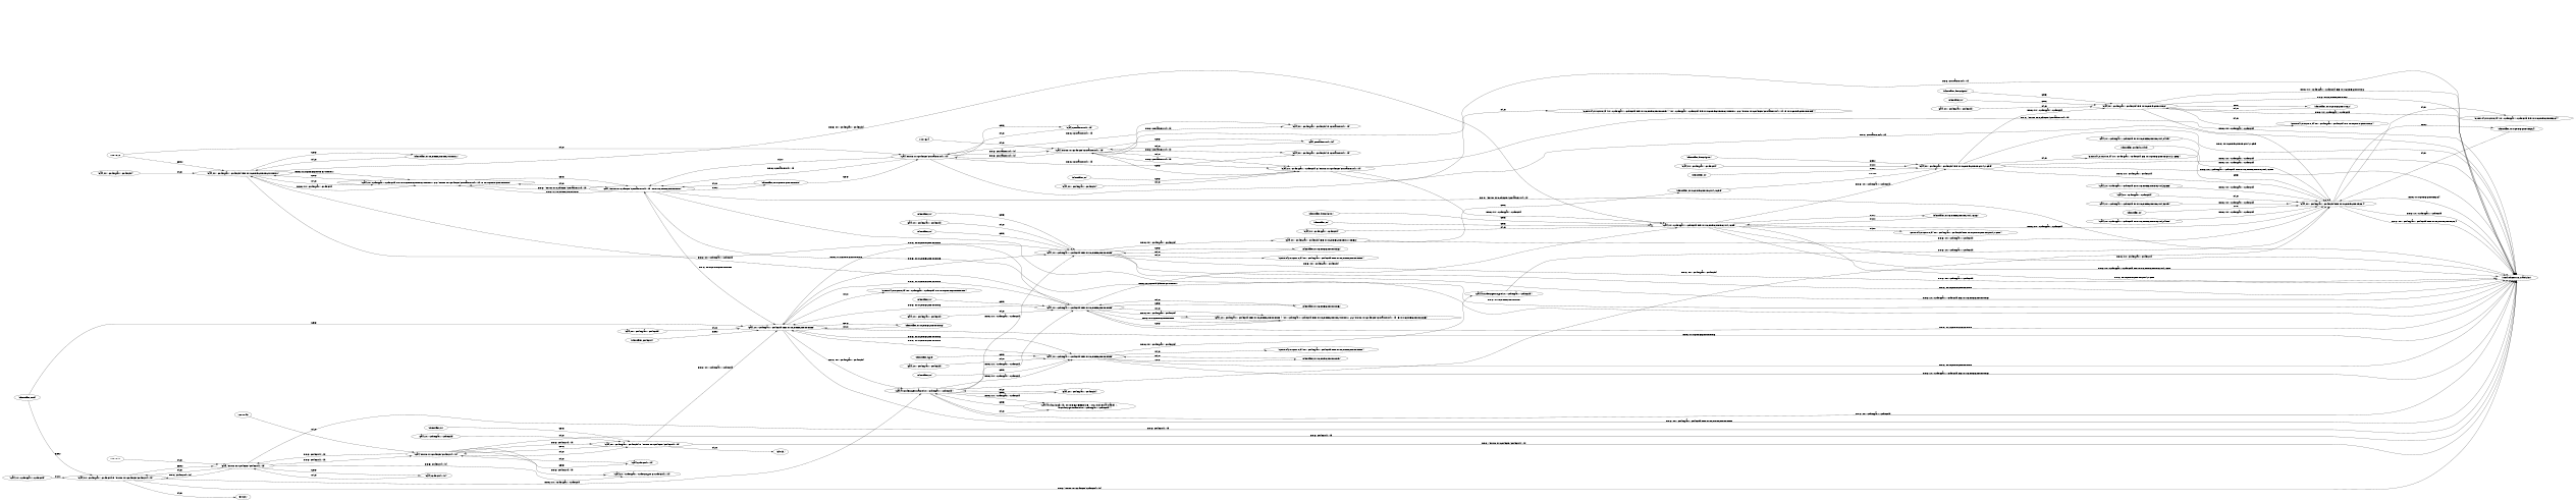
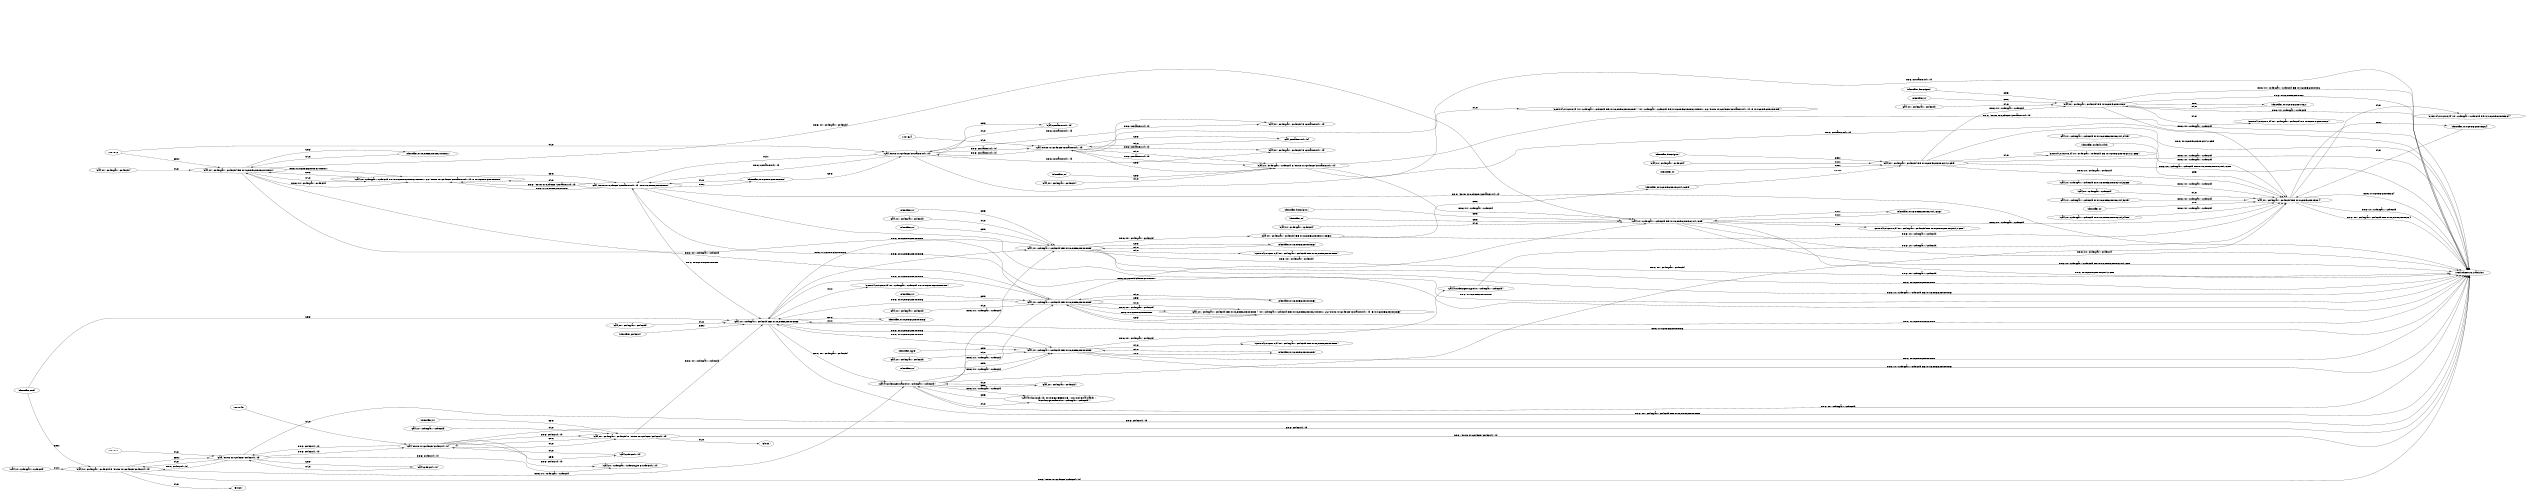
  digraph {
    rankdir=LR
    n1 [label="(Call,st->codecpar->codec_id == AV_CODEC_ID_PCM_S16BE)"]
    n2 [label="(Call,st->codecpar->codec_id == AV_CODEC_ID_MP2)"]
    n3 [label="(Call,st->codecpar->codec_id == AV_CODEC_ID_H264)"]
    n4 [label="(MethodReturn,static int)"]
    n5 [label="(ControlStructure,if (st->codecpar->codec_id == AV_CODEC_ID_PCM_S16BE))"]
    n6 [label="(ControlStructure,if (st->codecpar->codec_id == AV_CODEC_ID_MP2))"]
    n7 [label="(Identifier,AV_CODEC_ID_MP2)"]
    n8 [label="(Identifier,AV_CODEC_ID_H264)"]
    n9 [label="(ControlStructure,if (st->codecpar->codec_id == AV_CODEC_ID_H264))"]
    n10 [label="(Identifier,AV_CODEC_ID_PCM_S16BE)"]
    n11 [label="(Call,st->codecpar->codec_id == AV_CODEC_ID_PCM_S16LE)"]
    n12 [label="(ControlStructure,if (st->codecpar->codec_id == AV_CODEC_ID_PCM_S16LE))"]
    n13 [label="(Identifier,AV_CODEC_ID_PCM_S16LE)"]
    n14 [label="(Call,st->codecpar->codec_id == AV_CODEC_ID_PCM_ALAW)"]
    n15 [label="(Identifier,AV_CODEC_ID_PCM_ALAW)"]
    n16 [label="(Call,st->codecpar->codec_id == AV_CODEC_ID_PCM_ALAW && (enum AVCodecID)container_ul->id != AV_CODEC_ID_NONE)"]
    n17 [label="(Call,(enum AVCodecID)container_ul->id != AV_CODEC_ID_NONE)"]
    n18 [label="(Call,st->codecpar->codec_id == AV_CODEC_ID_NONE)"]
    n19 [label="(Call,st->codecpar->codec_id == AV_CODEC_ID_NONE)"]
    n20 [label="(Identifier,AV_CODEC_ID_NONE)"]
    n21 [label="(Call,st->codecpar->codec_id == AV_CODEC_ID_NONE || (st->codecpar->codec_id == AV_CODEC_ID_PCM_ALAW && (enum AVCodecID)container_ul->id != AV_CODEC_ID_NONE))"]
    n22 [label="(Call,avcodec_get_name(st->codecpar->codec_id))"]
    n23 [label="(Call,st->codecpar->codec_id == AV_CODEC_ID_NONE)"]
    n24 [label="(Call,st->codecpar->codec_id == AV_CODEC_ID_NONE)"]
    n25 [label="(ControlStructure,if (st->codecpar->codec_id == AV_CODEC_ID_NONE))"]
    n26 [label="(Identifier,AV_CODEC_ID_NONE)"]
    n27 [label="(Identifier,AV_CODEC_ID_NONE)"]
    n28 [label="(Call,st->codecpar->codec_id)"]
    n29 [label="(Call,av_log(mxf->fc, AV_LOG_VERBOSE, \"%s: Universal Label: \",\n               avcodec_get_name(st->codecpar->codec_id)))"]
    n30 [label="(ControlStructure,if (st->codecpar->codec_id == AV_CODEC_ID_NONE))"]
    n31 [label="(Call,st->codecpar->codec_id == AV_CODEC_ID_RAWVIDEO)"]
    n32 [label="(Identifier,AV_CODEC_ID_NONE)"]
    n33 [label="(ControlStructure,if (st->codecpar->codec_id == AV_CODEC_ID_NONE))"]
    n34 [label="(Call,avcodec_get_type(st->codecpar->codec_id))"]
    n35 [label="(Identifier,AV_CODEC_ID_NONE)"]
    n36 [label="(Call,st->codecpar->codec_id = (enum AVCodecID)codec_ul->id)"]
    n37 [label="(Call,(enum AVCodecID)codec_ul->id)"]
    n38 [label="(Block,)"]
    n39 [label="(Call,(enum AVCodecID)codec_ul->id)"]
    n40 [label="(Call,codec_ul->id)"]
    n41 [label="(Call,st->codecpar->codec_type = codec_ul->id)"]
    n42 [label="(Call,st->codecpar->codec_id = (enum AVCodecID)codec_ul->id)"]
    n43 [label="(Call,codec_ul->id)"]
    n44 [label="(Block,)"]
    n45 [label="(Call,(enum AVCodecID)container_ul->id)"]
    n46 [label="(Call,(enum AVCodecID)container_ul->id)"]
    n47 [label="(Call,st->codecpar->codec_id = container_ul->id)"]
    n48 [label="(Call,container_ul->id)"]
    n49 [label="(Call,st->codecpar->codec_id = container_ul->id)"]
    n50 [label="(Call,st->codecpar->codec_id = (enum AVCodecID)container_ul->id)"]
    n51 [label="(Call,container_ul->id)"]
    n52 [label="(ControlStructure,if (st->codecpar->codec_id == AV_CODEC_ID_NONE || (st->codecpar->codec_id == AV_CODEC_ID_PCM_ALAW && (enum AVCodecID)container_ul->id != AV_CODEC_ID_NONE)))"]
    n53 [label="(Call,st->codecpar->codec_id = AV_CODEC_ID_PCM_S32BE)"]
    n54 [label="(Identifier,st)"]
    n55 [label="(Identifier,type)"]
    n56 [label="(Call,st->codecpar->codec_id)"]
    n57 [label="(Call,st->codecpar->codec_id)"]
    n58 [label="(Call,st->codecpar->codec_id)"]
    n59 [label="(Call,st->codecpar->codec_id)"]
    n60 [label="(Call,st->codecpar->codec_id)"]
    n61 [label="(Call,st->codecpar->codec_id)"]
    n62 [label="(Identifier,st)"]
    n63 [label="(Identifier,descriptor)"]
    n64 [label="(Identifier,descriptor)"]
    n65 [label="(Call,st->codecpar->codec_id = AV_CODEC_ID_PCM_S32LE)"]
    n66 [label="(Call,st->codecpar->codec_id)"]
    n67 [label="(Identifier,st)"]
    n68 [label="(Identifier,descriptor)"]
    n69 [label="(Identifier,st)"]
    n70 [label="(Call,st->codecpar->codec_id)"]
    n71 [label="(Identifier,st)"]
    n72 [label="(Identifier,codec_ul)"]
    n73 [label="(Identifier,st)"]
    n74 [label="(Identifier,st)"]
    n75 [label="(Identifier,st)"]
    n76 [label="(Call,st->codecpar->codec_id)"]
    n77 [label="(Identifier,st)"]
    n78 [label="(Identifier,st)"]
    n79 [label="(Identifier,mxf)"]
    n80 [label="(Call,st->codecpar->codec_id)"]
    n81 [label="(Call,st->codecpar->codec_id)"]
    n82 [label="(Call,st->codecpar->codec_id = AV_CODEC_ID_PCM_S24BE)"]
    n83 [label="(Call,st->codecpar->codec_id = AV_CODEC_ID_PCM_S24LE)"]
    n84 [label="(Call,st->codecpar->codec_id)"]
    n85 [label="(Identifier,coded_width)"]
    1001612
    1001049
    1001077
    1001624
    n1 -> n2 [label="DDG: st->codecpar->codec_id"]
    n1 -> n3 [label="DDG: st->codecpar->codec_id"]
    n1 -> n4 [label="DDG: AV_CODEC_ID_PCM_S16BE"]
    n1 -> n4 [label="DDG: st->codecpar->codec_id"]
    n1 -> n4 [label="DDG: st->codecpar->codec_id == AV_CODEC_ID_PCM_S16BE"]
    n1 -> n5 [label="AST: "]
    n2 -> n3 [label="DDG: st->codecpar->codec_id"]
    n2 -> n4 [label="DDG: st->codecpar->codec_id == AV_CODEC_ID_MP2"]
    n2 -> n4 [label="DDG: AV_CODEC_ID_MP2"]
    n2 -> n4 [label="DDG: st->codecpar->codec_id"]
    n2 -> n6 [label="AST: "]
    n2 -> n7 [label="CFG: "]
    n3 -> n4 [label="DDG: AV_CODEC_ID_H264"]
    n3 -> n4 [label="DDG: st->codecpar->codec_id"]
    n3 -> n4 [label="DDG: st->codecpar->codec_id == AV_CODEC_ID_H264"]
    n3 -> n8 [label="CFG: "]
    n3 -> n9 [label="AST: "]
    n7 -> n2 [label="AST: "]
    n8 -> n3 [label="AST: "]
    n10 -> n1 [label="NONE: "]
-   n11 -> n1 [label="DDG: st->codecpar->codec_id"]
    n11 -> n3 [label="DDG: st->codecpar->codec_id"]
    n11 -> n4 [label="DDG: st->codecpar->codec_id"]
    n11 -> n4 [label="DDG: st->codecpar->codec_id == AV_CODEC_ID_PCM_S16LE"]
    n11 -> n4 [label="DDG: AV_CODEC_ID_PCM_S16LE"]
    n11 -> n12 [label="AST: "]
    n11 -> n13 [label="CFG: "]
    n13 -> n11 [label="AST: "]
    n14 -> n4 [label="DDG: AV_CODEC_ID_PCM_ALAW"]
    n14 -> n11 [label="DDG: st->codecpar->codec_id"]
    n14 -> n15 [label="CFG: "]
    n14 -> n16 [label="AST: "]
    n14 -> n16 [label="DDG: st->codecpar->codec_id"]
    n14 -> n16 [label="DDG: AV_CODEC_ID_PCM_ALAW"]
    n15 -> n14 [label="AST: "]
    n16 -> n14 [label="CFG: "]
    n16 -> n17 [label="CFG: "]
    n17 -> n4 [label="DDG: (enum AVCodecID)container_ul->id"]
    n17 -> n4 [label="DDG: AV_CODEC_ID_NONE"]
    n17 -> n16 [label="AST: "]
    n17 -> n16 [label="DDG: (enum AVCodecID)container_ul->id"]
    n17 -> n16 [label="DDG: AV_CODEC_ID_NONE"]
    n17 -> n19 [label="DDG: AV_CODEC_ID_NONE"]
    n17 -> n27 [label="CFG: "]
    n18 -> n4 [label="DDG: AV_CODEC_ID_NONE"]
    n18 -> n11 [label="DDG: st->codecpar->codec_id"]
    n18 -> n14 [label="DDG: st->codecpar->codec_id"]
    n18 -> n17 [label="DDG: AV_CODEC_ID_NONE"]
    n18 -> n19 [label="DDG: AV_CODEC_ID_NONE"]
    n18 -> n20 [label="CFG: "]
    n18 -> n21 [label="AST: "]
    n18 -> n21 [label="DDG: st->codecpar->codec_id"]
    n18 -> n21 [label="DDG: AV_CODEC_ID_NONE"]
    n19 -> n4 [label="DDG: AV_CODEC_ID_NONE"]
    n19 -> n4 [label="DDG: st->codecpar->codec_id == AV_CODEC_ID_NONE"]
    n19 -> n18 [label="DDG: AV_CODEC_ID_NONE"]
    n19 -> n22 [label="DDG: st->codecpar->codec_id"]
    n19 -> n23 [label="DDG: AV_CODEC_ID_NONE"]
    n19 -> n24 [label="DDG: AV_CODEC_ID_NONE"]
    n19 -> n25 [label="AST: "]
    n19 -> n26 [label="CFG: "]
    n20 -> n18 [label="AST: "]
    n21 -> n18 [label="CFG: "]
    n22 -> n3 [label="DDG: st->codecpar->codec_id"]
    n22 -> n4 [label="DDG: st->codecpar->codec_id"]
    n22 -> n18 [label="DDG: st->codecpar->codec_id"]
    n22 -> n23 [label="DDG: st->codecpar->codec_id"]
    n22 -> n24 [label="DDG: st->codecpar->codec_id"]
    n22 -> n28 [label="CFG: "]
    n22 -> n29 [label="AST: "]
    n22 -> n29 [label="DDG: st->codecpar->codec_id"]
    n23 -> n4 [label="DDG: AV_CODEC_ID_NONE"]
    n23 -> n4 [label="DDG: st->codecpar->codec_id == AV_CODEC_ID_NONE"]
    n23 -> n4 [label="DDG: st->codecpar->codec_id"]
    n23 -> n19 [label="DDG: AV_CODEC_ID_NONE"]
    n23 -> n30 [label="AST: "]
    n23 -> n31 [label="DDG: st->codecpar->codec_id"]
    n23 -> n32 [label="CFG: "]
    n24 -> n4 [label="DDG: AV_CODEC_ID_NONE"]
    n24 -> n4 [label="DDG: st->codecpar->codec_id == AV_CODEC_ID_NONE"]
    n24 -> n19 [label="DDG: AV_CODEC_ID_NONE"]
    n24 -> n33 [label="AST: "]
    n24 -> n34 [label="DDG: st->codecpar->codec_id"]
    n24 -> n35 [label="CFG: "]
    n26 -> n19 [label="AST: "]
    n27 -> n17 [label="AST: "]
    n27 -> n45 [label="CFG: "]
    n28 -> n22 [label="AST: "]
    n29 -> n22 [label="CFG: "]
    n31 -> n3 [label="DDG: st->codecpar->codec_id"]
    n31 -> n10 [label="CFG: "]
    n32 -> n23 [label="AST: "]
    n34 -> n3 [label="DDG: st->codecpar->codec_id"]
    n35 -> n24 [label="AST: "]
    n36 -> n4 [label="DDG: (enum AVCodecID)codec_ul->id"]
    n36 -> n19 [label="DDG: st->codecpar->codec_id"]
    n36 -> n37 [label="CFG: "]
    n36 -> n38 [label="AST: "]
    n37 -> n4 [label="DDG: codec_ul->id"]
    n37 -> n36 [label="AST: "]
    n37 -> n36 [label="DDG: codec_ul->id"]
    n37 -> n39 [label="DDG: codec_ul->id"]
    n37 -> n40 [label="CFG: "]
    n37 -> n41 [label="DDG: codec_ul->id"]
    n39 -> n4 [label="DDG: codec_ul->id"]
    n39 -> n37 [label="DDG: codec_ul->id"]
    n39 -> n41 [label="DDG: codec_ul->id"]
    n39 -> n42 [label="AST: "]
    n39 -> n42 [label="DDG: codec_ul->id"]
    n39 -> n43 [label="CFG: "]
    n40 -> n37 [label="AST: "]
    n42 -> n4 [label="DDG: (enum AVCodecID)codec_ul->id"]
    n42 -> n22 [label="DDG: st->codecpar->codec_id"]
    n42 -> n39 [label="CFG: "]
    n42 -> n44 [label="AST: "]
    n43 -> n39 [label="AST: "]
    n45 -> n4 [label="DDG: container_ul->id"]
    n45 -> n17 [label="AST: "]
    n45 -> n17 [label="DDG: container_ul->id"]
    n45 -> n46 [label="DDG: container_ul->id"]
    n45 -> n47 [label="DDG: container_ul->id"]
    n45 -> n48 [label="CFG: "]
    n45 -> n49 [label="DDG: container_ul->id"]
    n46 -> n4 [label="DDG: container_ul->id"]
    n46 -> n45 [label="DDG: container_ul->id"]
    n46 -> n47 [label="DDG: container_ul->id"]
    n46 -> n49 [label="DDG: container_ul->id"]
    n46 -> n50 [label="AST: "]
    n46 -> n50 [label="DDG: container_ul->id"]
    n46 -> n51 [label="CFG: "]
    n48 -> n45 [label="AST: "]
    n50 -> n4 [label="DDG: (enum AVCodecID)container_ul->id"]
    n50 -> n11 [label="DDG: st->codecpar->codec_id"]
    n50 -> n46 [label="CFG: "]
    n50 -> n52 [label="AST: "]
    n51 -> n46 [label="AST: "]
    n53 -> n3 [label="DDG: st->codecpar->codec_id"]
    n54 -> n23 [label="CFG: "]
    n55 -> n24 [label="CFG: "]
    n56 -> n36 [label="AST: "]
    n57 -> n2 [label="AST: "]
    n58 -> n42 [label="AST: "]
    n59 -> n50 [label="AST: "]
    n60 -> n3 [label="AST: "]
    n61 -> n14 [label="AST: "]
    n62 -> n23 [label="CFG: "]
    n63 -> n11 [label="CFG: "]
    n64 -> n2 [label="CFG: "]
    n65 -> n3 [label="DDG: st->codecpar->codec_id"]
    n66 -> n24 [label="AST: "]
    n67 -> n18 [label="CFG: "]
    n68 -> n1 [label="CFG: "]
    n69 -> n50 [label="CFG: "]
    n70 -> n19 [label="AST: "]
    n71 -> n11 [label="CFG: "]
    n72 -> n19 [label="CFG: "]
    n73 -> n3 [label="CFG: "]
    n74 -> n24 [label="CFG: "]
    n75 -> n2 [label="CFG: "]
    n76 -> n1 [label="AST: "]
    n77 -> n36 [label="CFG: "]
    n78 -> n1 [label="CFG: "]
    n79 -> n19 [label="CFG: "]
    n79 -> n42 [label="CFG: "]
    n80 -> n18 [label="AST: "]
    n81 -> n23 [label="AST: "]
    n82 -> n3 [label="DDG: st->codecpar->codec_id"]
    n83 -> n3 [label="DDG: st->codecpar->codec_id"]
    n84 -> n11 [label="AST: "]
    n85 -> n3 [label="CFG: "]
    1001612 -> n14 [label="CFG: "]
    1001612 -> n45 [label="AST: "]
    1001049 -> n37 [label="AST: "]
    1001077 -> n39 [label="AST: "]
    1001624 -> n46 [label="AST: "]
  }
